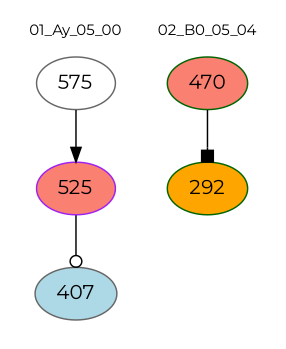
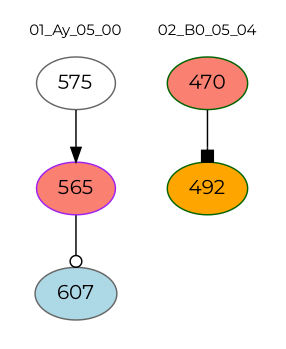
  digraph {
    fontname=Montserrat
    node [color=gray40 fillcolor=salmon fontname=Montserrat style=filled]
    edge [color=black fontname=Montserrat]
    n1 [fillcolor=white label=575]
-   n2 [color=purple label=525]
-   n3 [fillcolor=lightblue label=407]
+   n2 [color=purple label=565]
+   n3 [fillcolor=lightblue label=607]
    n4 [color=darkgreen label=470]
-   n5 [color=darkgreen fillcolor=orange label=292]
+   n5 [color=darkgreen fillcolor=orange label=492]
    subgraph cluster_1 {
      color=white
      fontsize=10
      label="01_Ay_05_00"
      n1
      n2
      n3
    }
    subgraph cluster_2 {
      color=white
      fontsize=10
      label="02_B0_05_04"
      n4
      n5
    }
    n1 -> n2 [arrowhead=normal]
    n2 -> n3 [arrowhead=odot]
    n4 -> n5 [arrowhead=box]
  }
